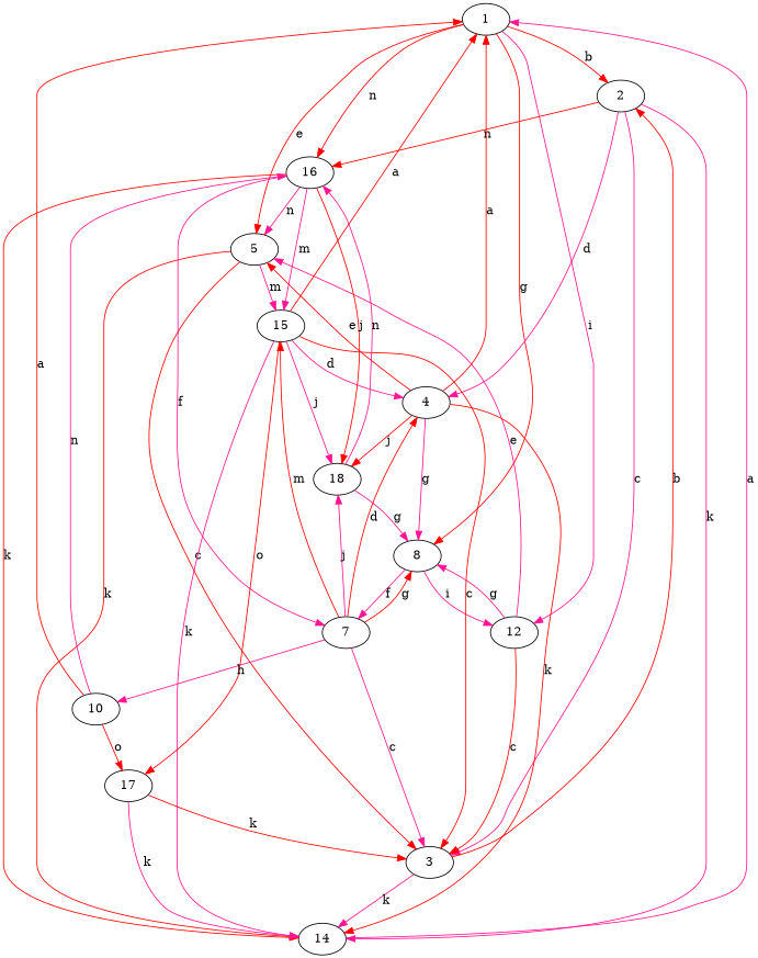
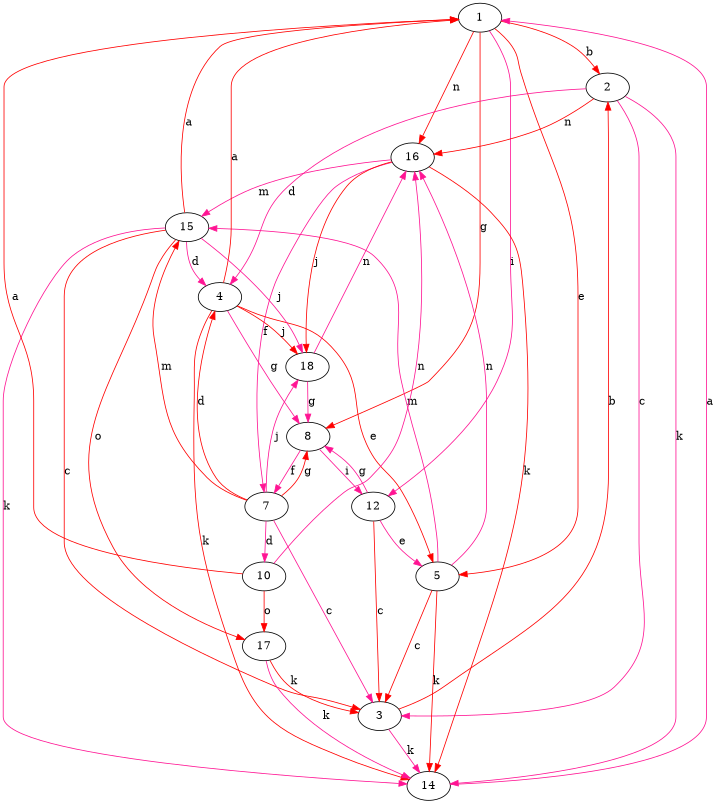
  strict digraph {
    edge [color=deeppink]
    1
    2
    5
    8
    12
    16
    3
    4
    14
    15
    7
    n12 [label=18]
    17
    10
    1 -> 2 [color=red label=b]
    1 -> 5 [color=red label=e]
    1 -> 8 [color=red label=g]
    1 -> 12 [label=i]
    1 -> 16 [color=red label=n]
    2 -> 16 [color=red label=n]
    2 -> 3 [label=c]
    2 -> 4 [label=d]
    2 -> 14 [label=k]
-   16 -> 5 [label=n]
+   5 -> 16 [label=n]
    5 -> 3 [color=red label=c]
    5 -> 14 [color=red label=k]
    5 -> 15 [label=m]
    8 -> 12 [label=i]
    8 -> 7 [label=f]
    12 -> 5 [label=e]
    12 -> 8 [label=g]
    12 -> 3 [color=red label=c]
    16 -> 14 [color=red label=k]
    16 -> 15 [label=m]
    16 -> 7 [label=f]
    16 -> n12 [color=red label=j]
    3 -> 2 [color=red label=b]
    3 -> 14 [label=k]
    4 -> 1 [color=red label=a]
    4 -> 5 [color=red label=e]
    4 -> 8 [label=g]
    4 -> 14 [color=red label=k]
    4 -> n12 [color=red label=j]
    14 -> 1 [label=a]
    15 -> 1 [color=red label=a]
    15 -> 3 [color=red label=c]
    15 -> 4 [label=d]
    15 -> 14 [label=k]
    15 -> n12 [label=j]
    15 -> 17 [color=red label=o]
    7 -> 8 [color=red label=g]
    7 -> 3 [label=c]
    7 -> 4 [color=red label=d]
    7 -> 15 [color=red label=m]
    7 -> n12 [label=j]
-   7 -> 10 [label=h]
+   7 -> 10 [label=d]
    n12 -> 8 [label=g]
    n12 -> 16 [label=n]
    17 -> 3 [color=red label=k]
    17 -> 14 [label=k]
    10 -> 1 [color=red label=a]
    10 -> 16 [label=n]
    10 -> 17 [color=red label=o]
  }
